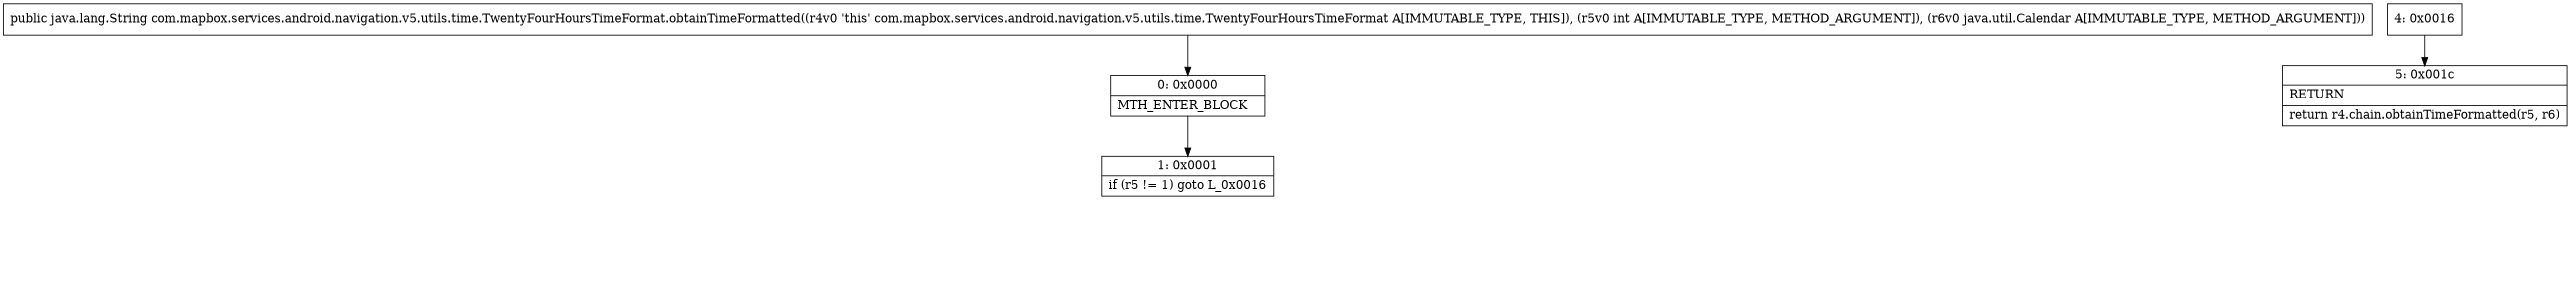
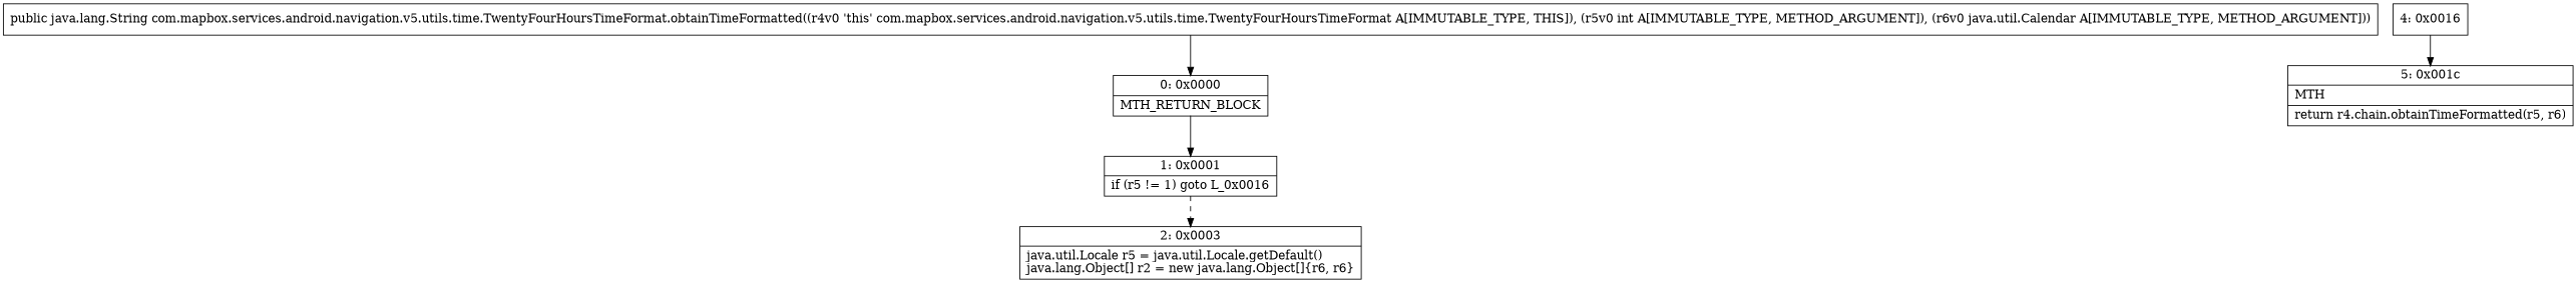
  digraph {
    node [shape=record]
-   n1 [label="{0\:\ 0x0000|MTH_ENTER_BLOCK\l}"]
+   n1 [label="{0\:\ 0x0000|MTH_RETURN_BLOCK\l}"]
    n2 [label="{1\:\ 0x0001|if (r5 != 1) goto L_0x0016\l}"]
+   n3 [label="{2\:\ 0x0003|java.util.Locale r5 = java.util.Locale.getDefault()\ljava.lang.Object[] r2 = new java.lang.Object[]\{r6, r6\}\l}"]
    n4 [label="{4\:\ 0x0016}"]
-   n5 [label="{5\:\ 0x001c|RETURN\l|return r4.chain.obtainTimeFormatted(r5, r6)\l}"]
+   n5 [label="{5\:\ 0x001c|MTH\l|return r4.chain.obtainTimeFormatted(r5, r6)\l}"]
    n6 [label="{public java.lang.String com.mapbox.services.android.navigation.v5.utils.time.TwentyFourHoursTimeFormat.obtainTimeFormatted((r4v0 'this' com.mapbox.services.android.navigation.v5.utils.time.TwentyFourHoursTimeFormat A[IMMUTABLE_TYPE, THIS]), (r5v0 int A[IMMUTABLE_TYPE, METHOD_ARGUMENT]), (r6v0 java.util.Calendar A[IMMUTABLE_TYPE, METHOD_ARGUMENT])) }"]
    n1 -> n2
+   n2 -> n3 [style=dashed]
    n4 -> n5
    n6 -> n1
  }
